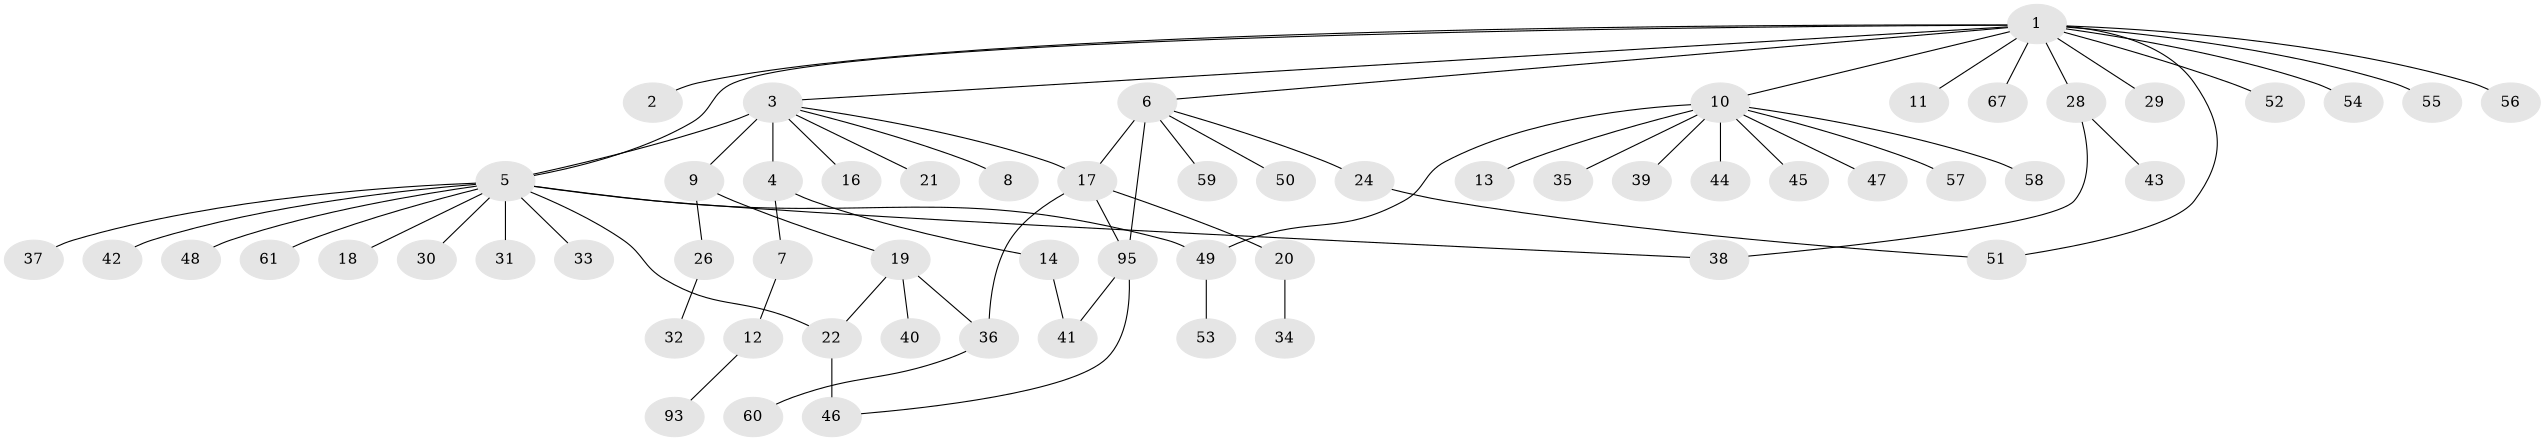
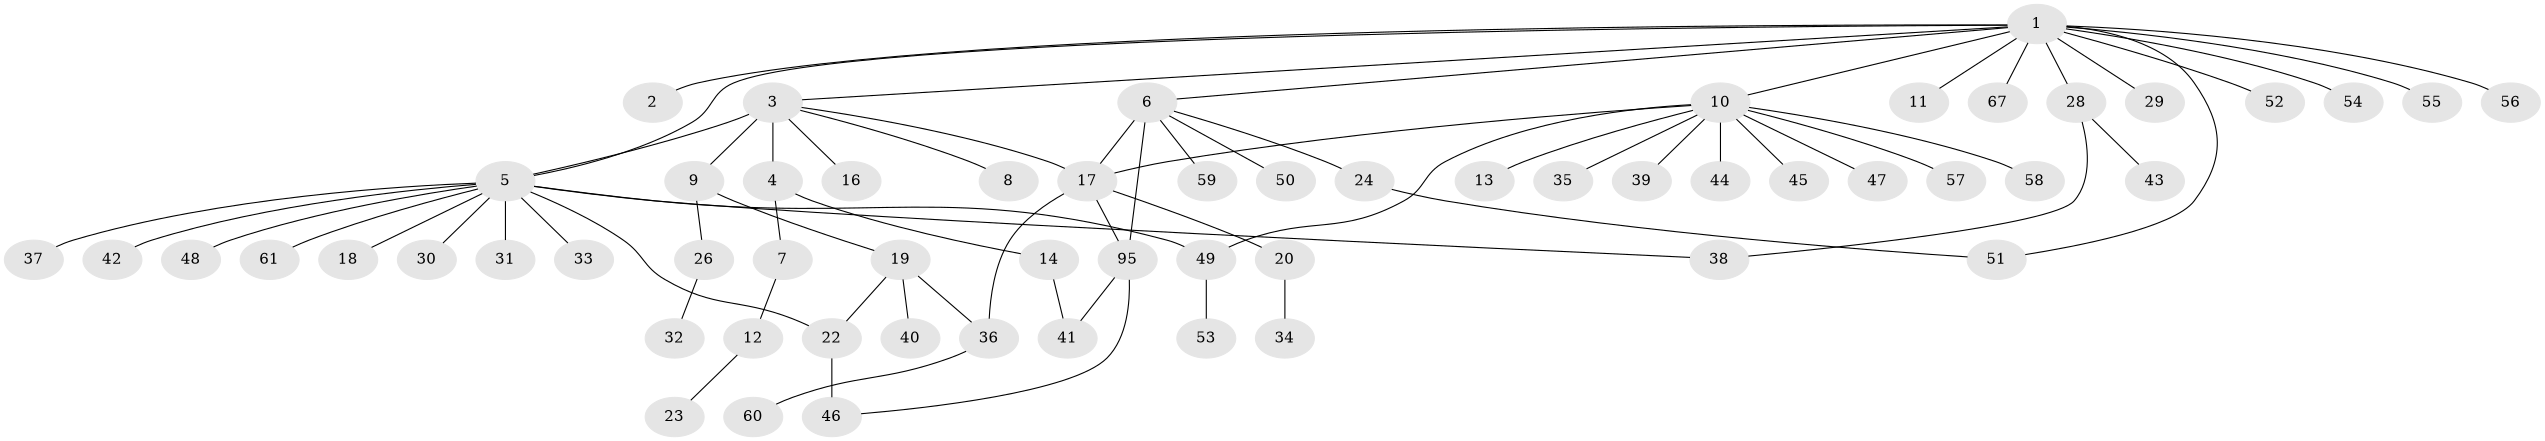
  graph {
    node [color=gray90 style=filled]
    edge [weight=1.0]
    1
    2
    3
    5
    6
    10
    11
    n8 [label=67]
    28
    29
    51
    52
    54
    55
    56
    4
    8
    9
    16
    17
-   21
    18
    22
    30
    31
    33
    37
    38
    42
    48
    49
    61
    24
    n34 [label=95]
    50
    59
    13
    35
    39
    44
    45
    47
    57
    58
    43
    7
    14
    19
    26
    20
    36
    12
    41
    46
    53
-   23 [label=93]
+   23
    40
    32
    34
    60
    1 -- 2
    1 -- 3
    1 -- 5
    1 -- 6
    1 -- 10
    1 -- 11
    1 -- n8
    1 -- 28
    1 -- 29
    1 -- 51
    1 -- 52
    1 -- 54
    1 -- 55
    1 -- 56
    3 -- 5
    3 -- 4
    3 -- 8 [weight=2.0]
    3 -- 9 [weight=6.0]
    3 -- 16
    3 -- 17
-   3 -- 21
    5 -- 18
    5 -- 22
    5 -- 30
    5 -- 31
    5 -- 33
    5 -- 37
    5 -- 38
    5 -- 42
    5 -- 48
    5 -- 49
    5 -- 61
    6 -- 17 [weight=4.0]
    6 -- 24
    6 -- n34
    6 -- 50
    6 -- 59
+   10 -- 17
    10 -- 49
    10 -- 13
    10 -- 35
    10 -- 39
    10 -- 44
    10 -- 45
    10 -- 47
    10 -- 57
    10 -- 58
    28 -- 38
    28 -- 43
    4 -- 7
    4 -- 14
    9 -- 19
    9 -- 26
    17 -- n34
    17 -- 20
    17 -- 36
    22 -- 46 [weight=5.0]
    49 -- 53
    24 -- 51
    n34 -- 41
    n34 -- 46
    7 -- 12 [weight=2.0]
    14 -- 41
    19 -- 22
    19 -- 36
    19 -- 40
    26 -- 32
    20 -- 34 [weight=6.0]
    36 -- 60
    12 -- 23
  }
